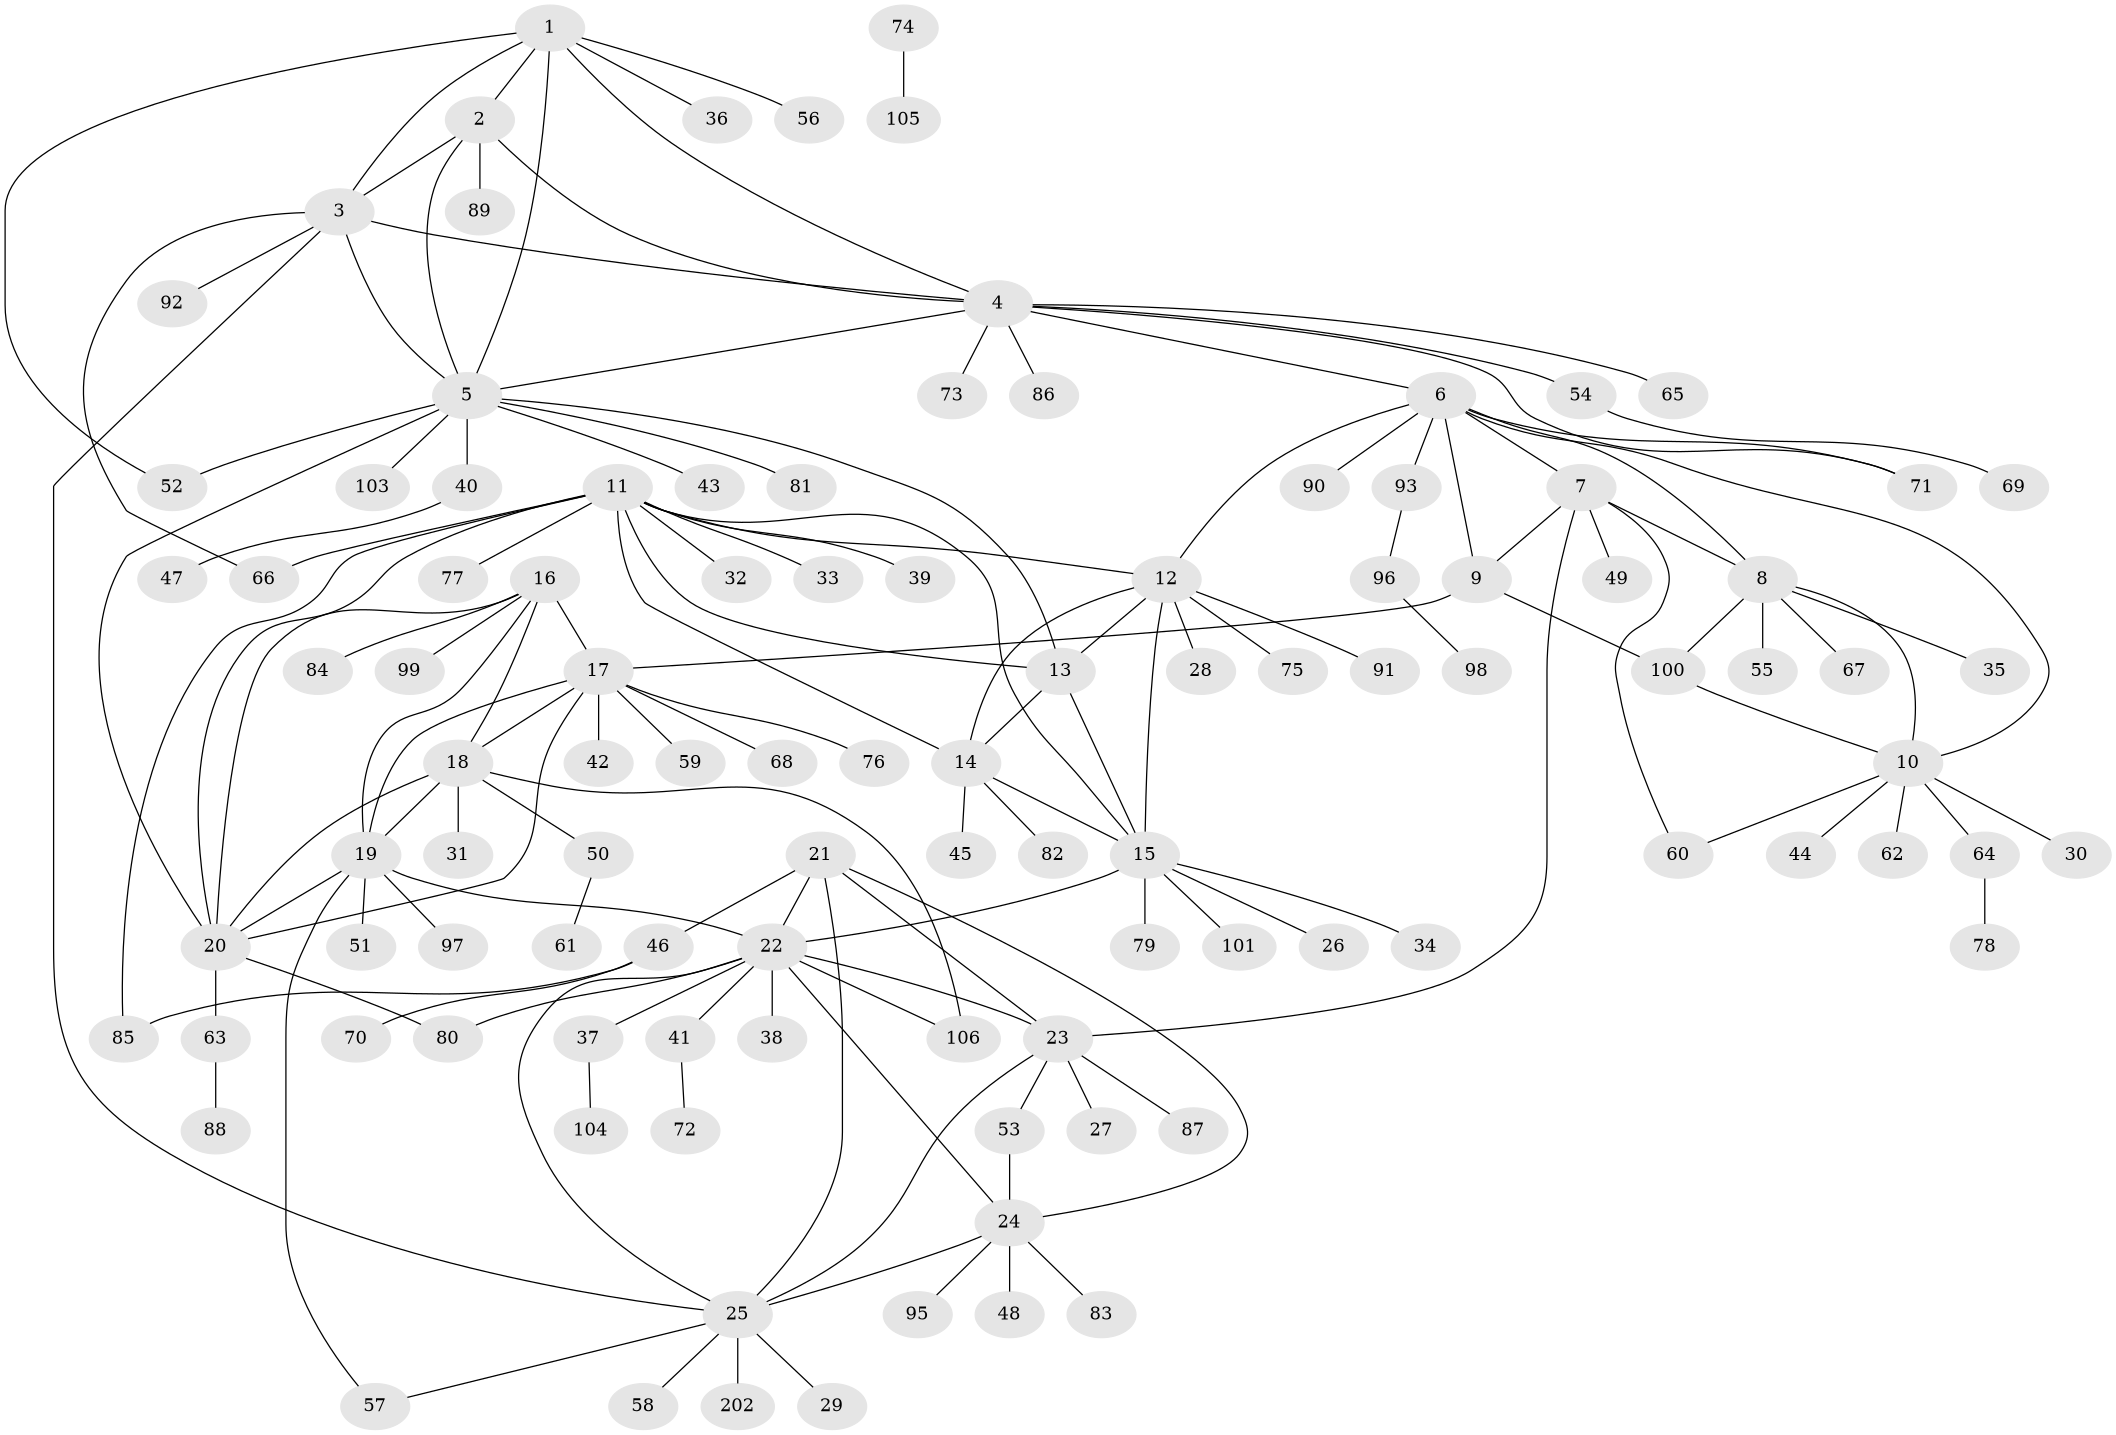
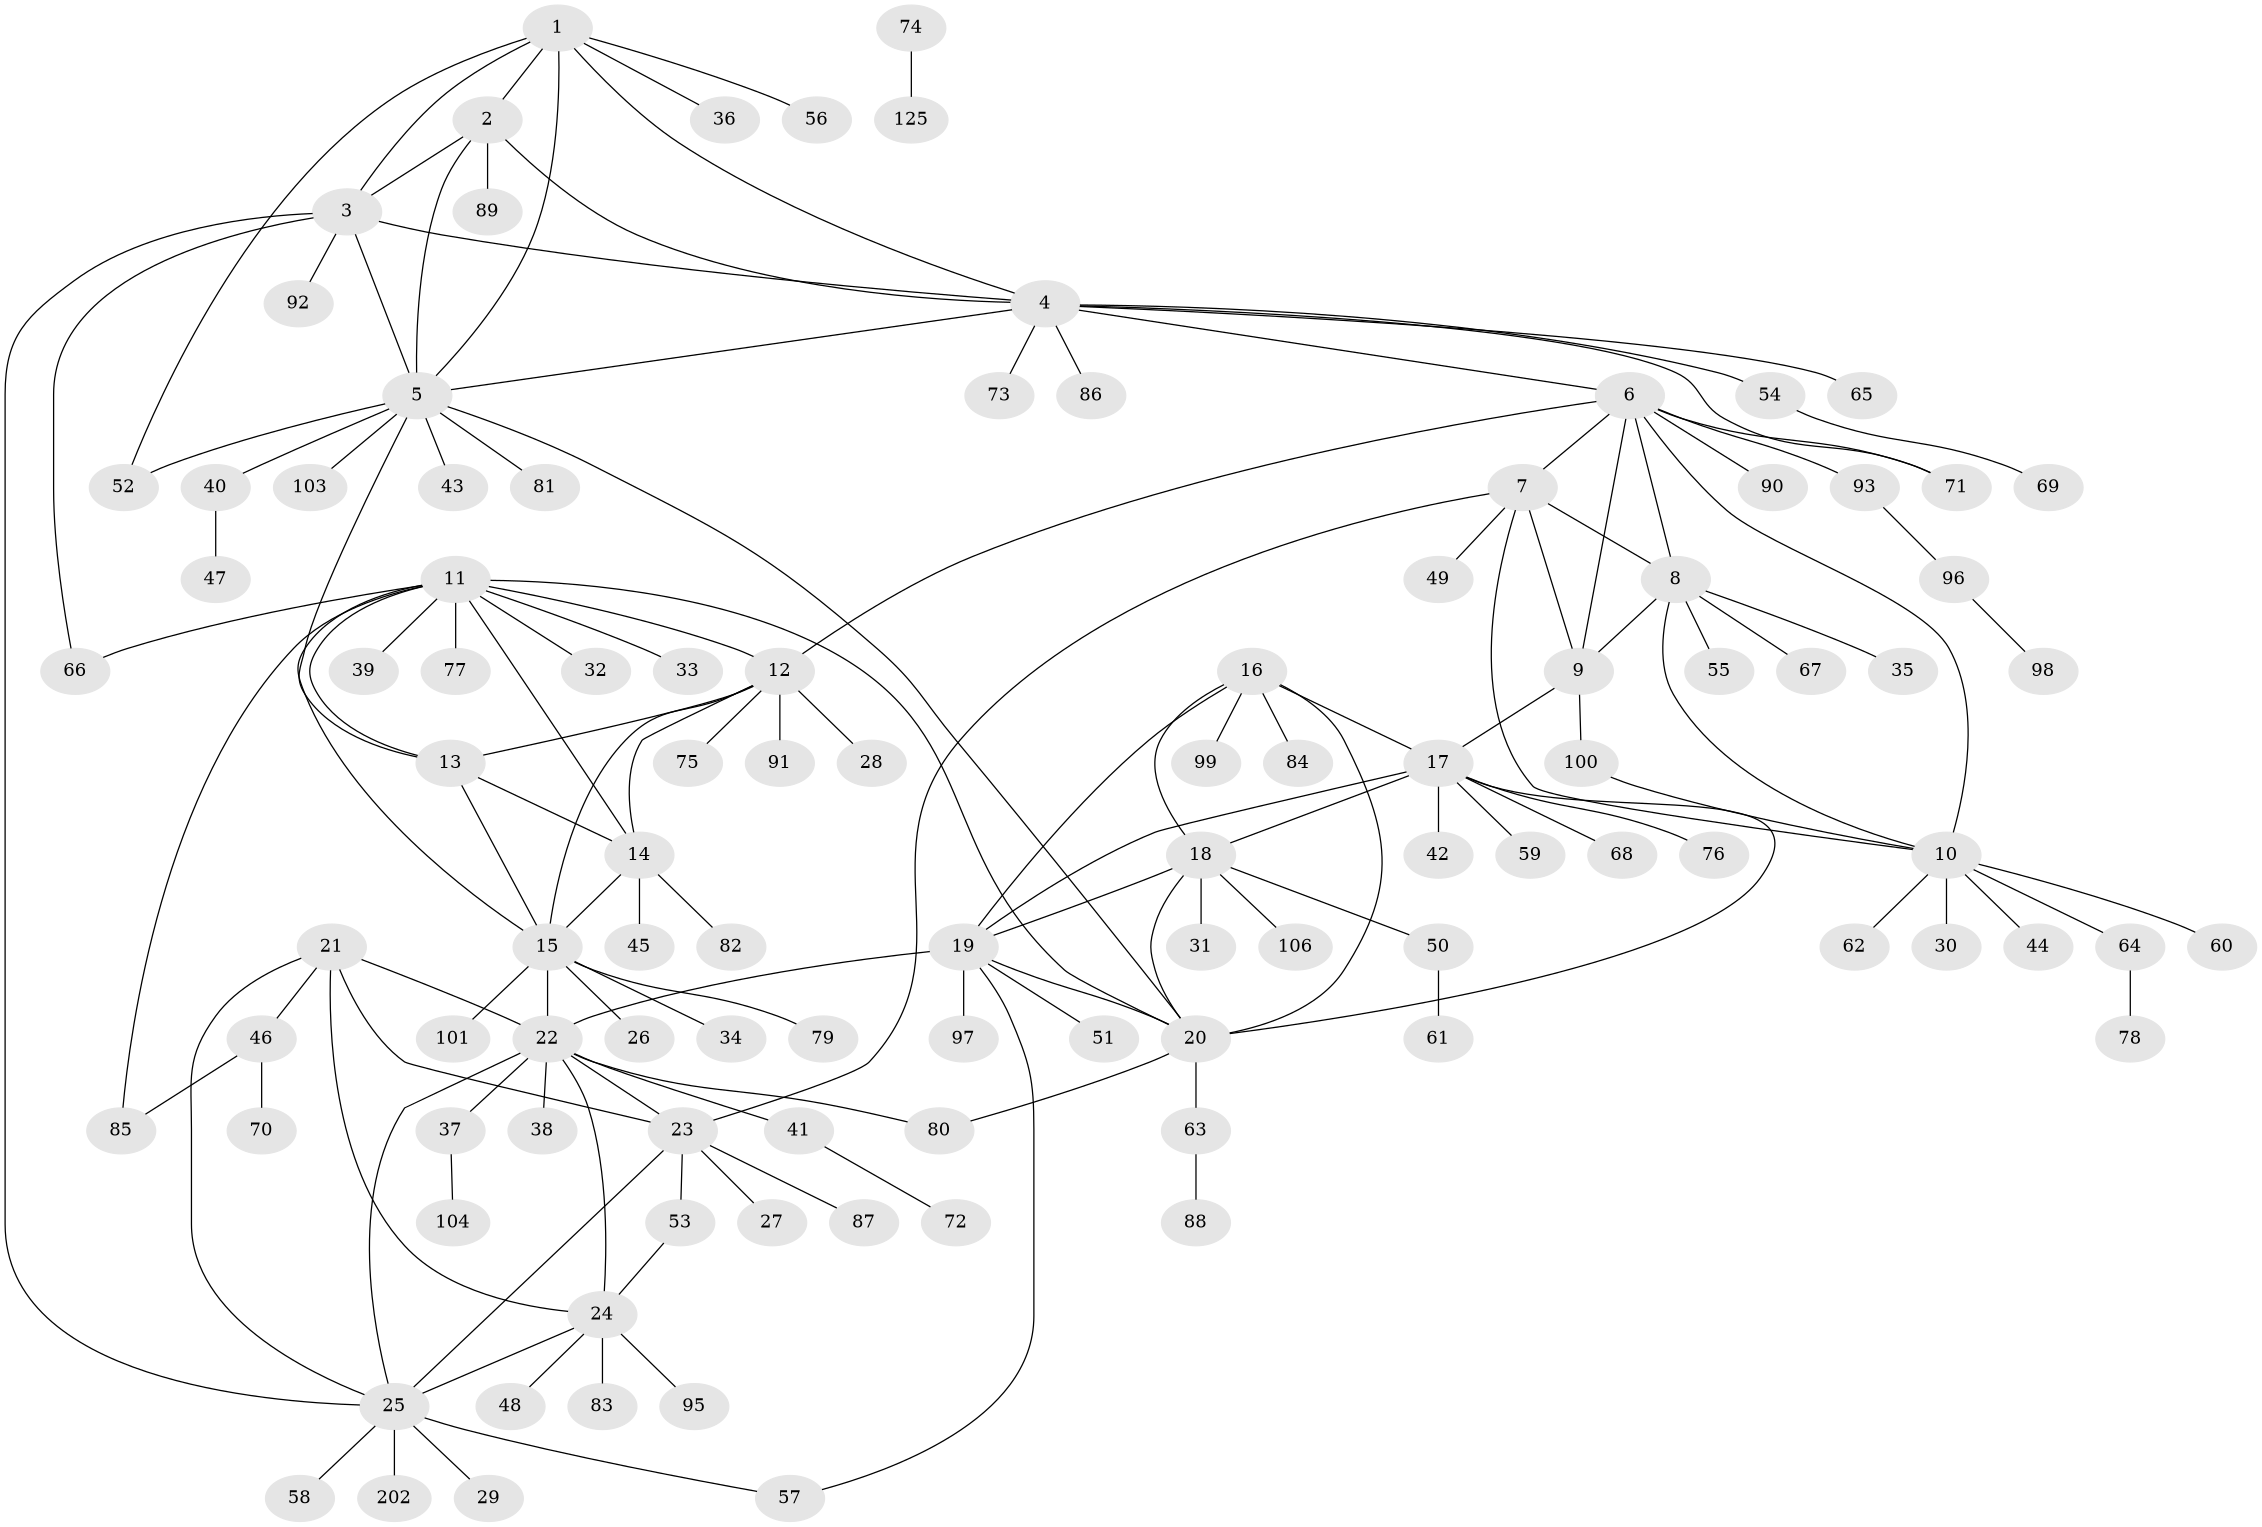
  graph {
    node [color=gray90 style=filled]
    1
    2
    3
    4
    5
    36
    56
    52
    89
    25
    66
    92
    6
    54
    65
    71
    73
    86
    13
    20
    40
    43
    81
    103
    74
-   105
+   105 [label=125]
    57
    29
    58
    n30 [label=202]
    7
    8
    9
    10
    12
    90
    93
    69
    14
    15
    63
    80
    47
    23
    49
    35
    55
    67
    17
    100
    30
    44
    60
    62
    64
    28
    75
    91
    96
    27
    53
    87
    18
    19
    42
    59
    68
    76
    78
    11
    32
    33
    39
    77
    85
    45
    82
    22
    26
    34
    79
    101
    106
    24
    37
    38
    41
    16
    84
    99
    31
    50
    51
    97
    61
    88
    21
    46
    48
    83
    95
    70
    104
    72
    98
    1 -- 2
    1 -- 3
    1 -- 4
    1 -- 5
    1 -- 36
    1 -- 56
    1 -- 52
    2 -- 3
    2 -- 4
    2 -- 5
    2 -- 89
    3 -- 4
    3 -- 5
    3 -- 25
    3 -- 66
    3 -- 92
    4 -- 5
    4 -- 6
    4 -- 54
    4 -- 65
    4 -- 71
    4 -- 73
    4 -- 86
    5 -- 52
    5 -- 13
    5 -- 20
    5 -- 40
    5 -- 43
    5 -- 81
    5 -- 103
    25 -- 57
    25 -- 29
    25 -- 58
    25 -- n30
    6 -- 71
    6 -- 7
    6 -- 8
    6 -- 9
    6 -- 10
    6 -- 12
    6 -- 90
    6 -- 93
    54 -- 69
    13 -- 14
    13 -- 15
    20 -- 63
    20 -- 80
    40 -- 47
    74 -- 105
    7 -- 8
    7 -- 9
-   7 -- 60
+   7 -- 10
    7 -- 23
    7 -- 49
-   8 -- 100
+   8 -- 9
    8 -- 10
    8 -- 35
    8 -- 55
    8 -- 67
    9 -- 17
    9 -- 100
    10 -- 30
    10 -- 44
    10 -- 60
    10 -- 62
    10 -- 64
    12 -- 13
    12 -- 14
    12 -- 15
    12 -- 28
    12 -- 75
    12 -- 91
    93 -- 96
    14 -- 15
    14 -- 45
    14 -- 82
    15 -- 22
    15 -- 26
    15 -- 34
    15 -- 79
    15 -- 101
    63 -- 88
    23 -- 25
    23 -- 27
    23 -- 53
    23 -- 87
    17 -- 20
    17 -- 18
    17 -- 19
    17 -- 42
    17 -- 59
    17 -- 68
    17 -- 76
    100 -- 10
    64 -- 78
    96 -- 98
    53 -- 24
    18 -- 20
    18 -- 19
    18 -- 106
    18 -- 31
    18 -- 50
    19 -- 20
    19 -- 57
    19 -- 22
    19 -- 51
    19 -- 97
    11 -- 66
    11 -- 13
    11 -- 20
    11 -- 12
    11 -- 14
    11 -- 15
    11 -- 32
    11 -- 33
    11 -- 39
    11 -- 77
    11 -- 85
    22 -- 25
    22 -- 80
    22 -- 23
-   22 -- 106
    22 -- 24
    22 -- 37
    22 -- 38
    22 -- 41
    24 -- 25
    24 -- 48
    24 -- 83
    24 -- 95
    37 -- 104
    41 -- 72
    16 -- 20
    16 -- 17
    16 -- 18
    16 -- 19
    16 -- 84
    16 -- 99
    50 -- 61
    21 -- 25
    21 -- 23
    21 -- 22
    21 -- 24
    21 -- 46
    46 -- 85
    46 -- 70
  }
